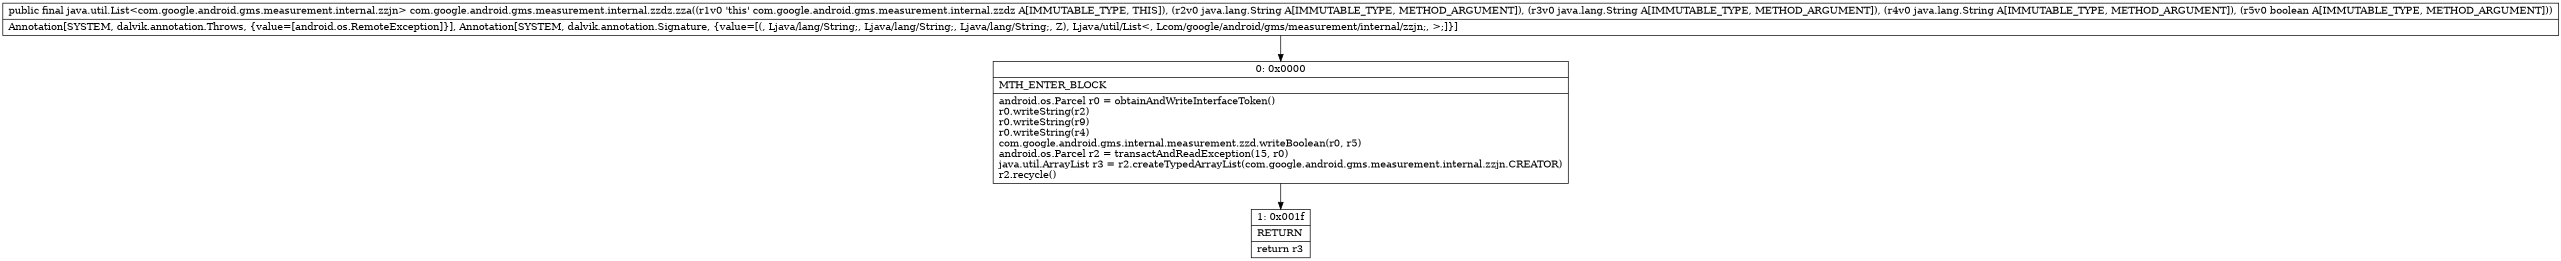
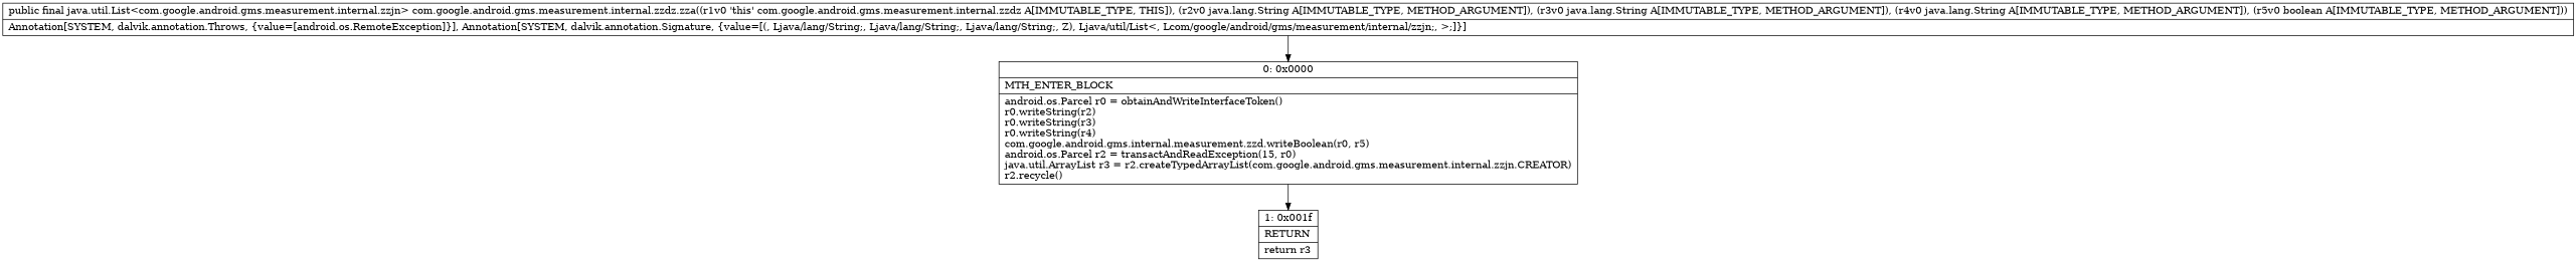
  digraph {
    node [shape=record]
-   n1 [label="{0\:\ 0x0000|MTH_ENTER_BLOCK\l|android.os.Parcel r0 = obtainAndWriteInterfaceToken()\lr0.writeString(r2)\lr0.writeString(r9)\lr0.writeString(r4)\lcom.google.android.gms.internal.measurement.zzd.writeBoolean(r0, r5)\landroid.os.Parcel r2 = transactAndReadException(15, r0)\ljava.util.ArrayList r3 = r2.createTypedArrayList(com.google.android.gms.measurement.internal.zzjn.CREATOR)\lr2.recycle()\l}"]
+   n1 [label="{0\:\ 0x0000|MTH_ENTER_BLOCK\l|android.os.Parcel r0 = obtainAndWriteInterfaceToken()\lr0.writeString(r2)\lr0.writeString(r3)\lr0.writeString(r4)\lcom.google.android.gms.internal.measurement.zzd.writeBoolean(r0, r5)\landroid.os.Parcel r2 = transactAndReadException(15, r0)\ljava.util.ArrayList r3 = r2.createTypedArrayList(com.google.android.gms.measurement.internal.zzjn.CREATOR)\lr2.recycle()\l}"]
    n2 [label="{1\:\ 0x001f|RETURN\l|return r3\l}"]
    n3 [label="{public final java.util.List\<com.google.android.gms.measurement.internal.zzjn\> com.google.android.gms.measurement.internal.zzdz.zza((r1v0 'this' com.google.android.gms.measurement.internal.zzdz A[IMMUTABLE_TYPE, THIS]), (r2v0 java.lang.String A[IMMUTABLE_TYPE, METHOD_ARGUMENT]), (r3v0 java.lang.String A[IMMUTABLE_TYPE, METHOD_ARGUMENT]), (r4v0 java.lang.String A[IMMUTABLE_TYPE, METHOD_ARGUMENT]), (r5v0 boolean A[IMMUTABLE_TYPE, METHOD_ARGUMENT]))  | Annotation[SYSTEM, dalvik.annotation.Throws, \{value=[android.os.RemoteException]\}], Annotation[SYSTEM, dalvik.annotation.Signature, \{value=[(, Ljava\/lang\/String;, Ljava\/lang\/String;, Ljava\/lang\/String;, Z), Ljava\/util\/List\<, Lcom\/google\/android\/gms\/measurement\/internal\/zzjn;, \>;]\}]\l}"]
    n1 -> n2
    n3 -> n1
  }
